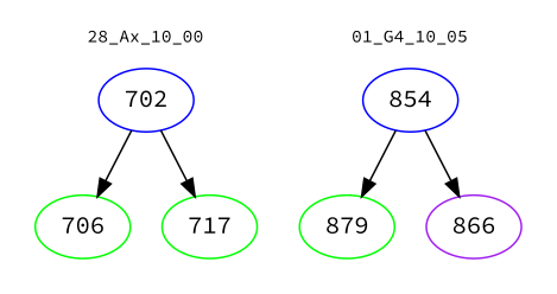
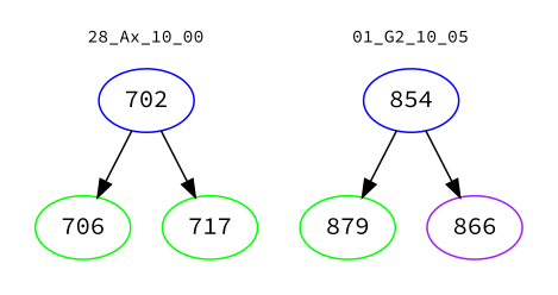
  digraph {
    fontname="Source Code Pro"
    node [color=green fontname="Source Code Pro"]
    edge [color=black fontname="Source Code Pro"]
    n1 [color=blue label=702]
    n2 [label=706]
    n3 [label=717]
    n4 [color=blue label=854]
    n5 [label=879]
    n6 [color=purple label=866]
    subgraph cluster_1 {
      color=white
      fontsize=10
      label="28_Ax_10_00"
      n1
      n2
      n3
    }
    subgraph cluster_2 {
      color=white
      fontsize=10
-     label="01_G4_10_05"
+     label="01_G2_10_05"
      n4
      n5
      n6
    }
    n1 -> n2
    n1 -> n3
    n4 -> n5
    n4 -> n6
  }
